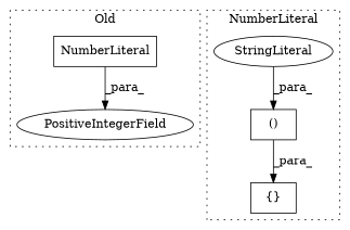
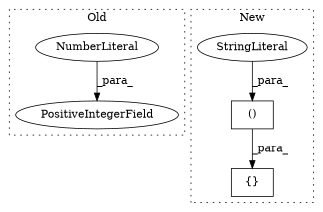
  digraph {
    node [shape=ellipse]
    n1 [a=32 l="21,1" label=PositiveIntegerField s="1734,1756"]
-   n2 [a=34 l=1 label=NumberLiteral s=1755 shape=box]
+   n2 [a=34 l=1 label=NumberLiteral s=1755]
    n3 [a=4 l="1,1" label="{}" s="1750,1847" shape=box]
    n4 [a=106 l=49 label="()" s=1796 shape=box]
    n5 [a=45 l=25 label=StringLiteral s=1820]
    subgraph cluster_1 {
      label=Old
      style=dotted
      n1
      n2
    }
    subgraph cluster_2 {
-     label=NumberLiteral
+     label=New
      style=dotted
      n3
      n4
      n5
    }
    n2 -> n1 [label=_para_]
    n4 -> n3 [label=_para_]
    n5 -> n4 [label=_para_]
  }
